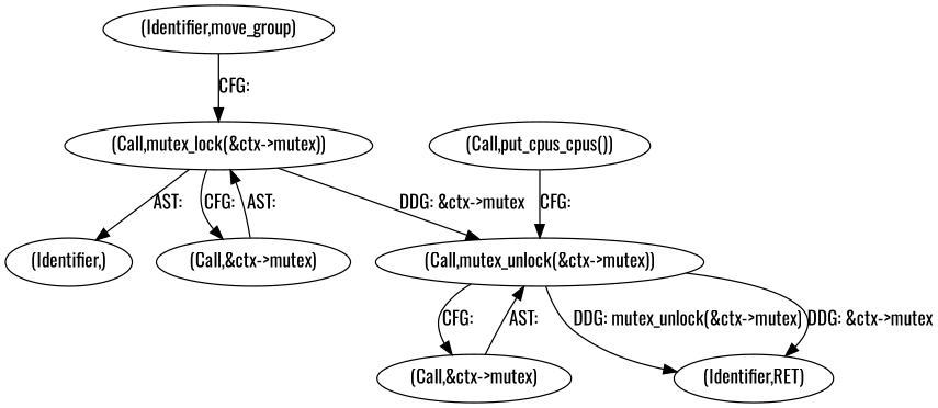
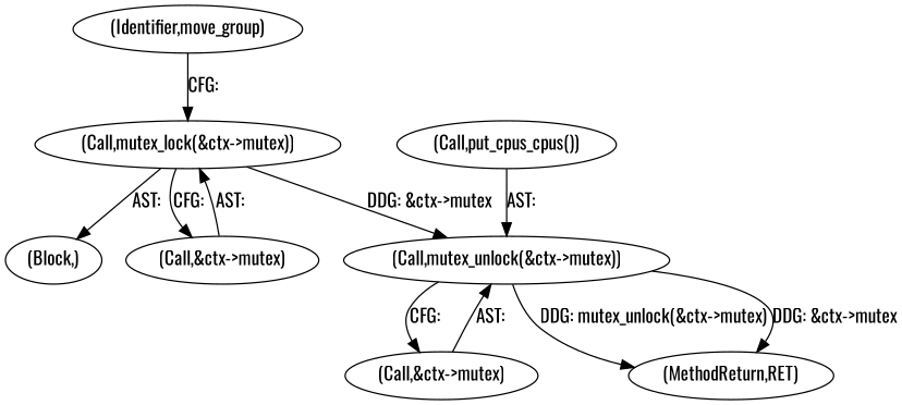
  digraph {
    fontname=Oswald
    node [fontname=Oswald]
    edge [fontname=Oswald]
    n1 [label="(Call,mutex_unlock(&ctx->mutex))"]
    n2 [label="(Call,&ctx->mutex)"]
-   n3 [label="(Identifier,RET)"]
-   n4 [label="(Identifier,)"]
+   n3 [label="(MethodReturn,RET)"]
+   n4 [label="(Block,)"]
    n5 [label="(Call,mutex_lock(&ctx->mutex))"]
    n6 [label="(Call,&ctx->mutex)"]
    n7 [label="(Call,put_cpus_cpus())"]
    n8 [label="(Identifier,move_group)"]
    n1 -> n2 [label="CFG: "]
    n1 -> n3 [label="DDG: mutex_unlock(&ctx->mutex)"]
    n1 -> n3 [label="DDG: &ctx->mutex"]
    n2 -> n1 [label="AST: "]
    n5 -> n1 [label="DDG: &ctx->mutex"]
    n5 -> n4 [label="AST: "]
    n5 -> n6 [label="CFG: "]
    n6 -> n5 [label="AST: "]
-   n7 -> n1 [label="CFG: "]
+   n7 -> n1 [label="AST: "]
    n8 -> n5 [label="CFG: "]
  }
